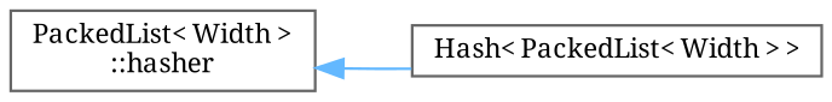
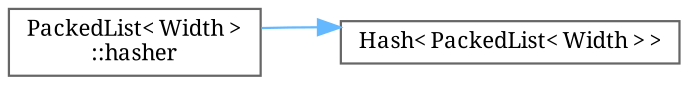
  digraph {
    rankdir=LR
    fontname="Noto Serif"
    node [color=grey40 fillcolor=white fontname="Noto Serif" fontsize=10 shape=box style=filled]
    n1 [height=0.2 label="PackedList\< Width \>\l::hasher" width=0.4]
    n2 [height=0.2 label="Hash\< PackedList\< Width \> \>" width=0.4]
-   n1 -> n2 [color=steelblue1 dir=back fontname="Noto Serif" fontsize=10 labelfontname=Helvetica labelfontsize=10 style=solid]
+   n2 -> n1 [color=steelblue1 dir=back fontname="Noto Serif" fontsize=10 labelfontname=Helvetica labelfontsize=10 style=solid]
  }
